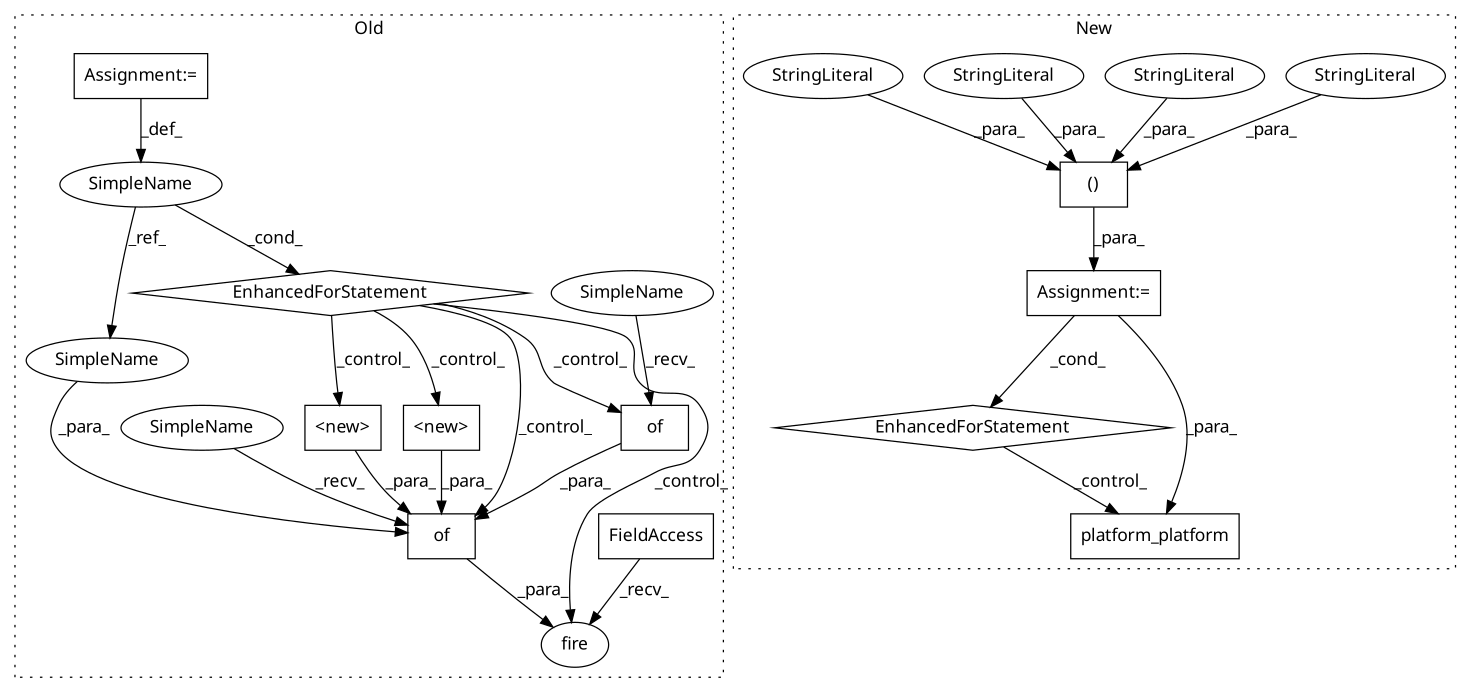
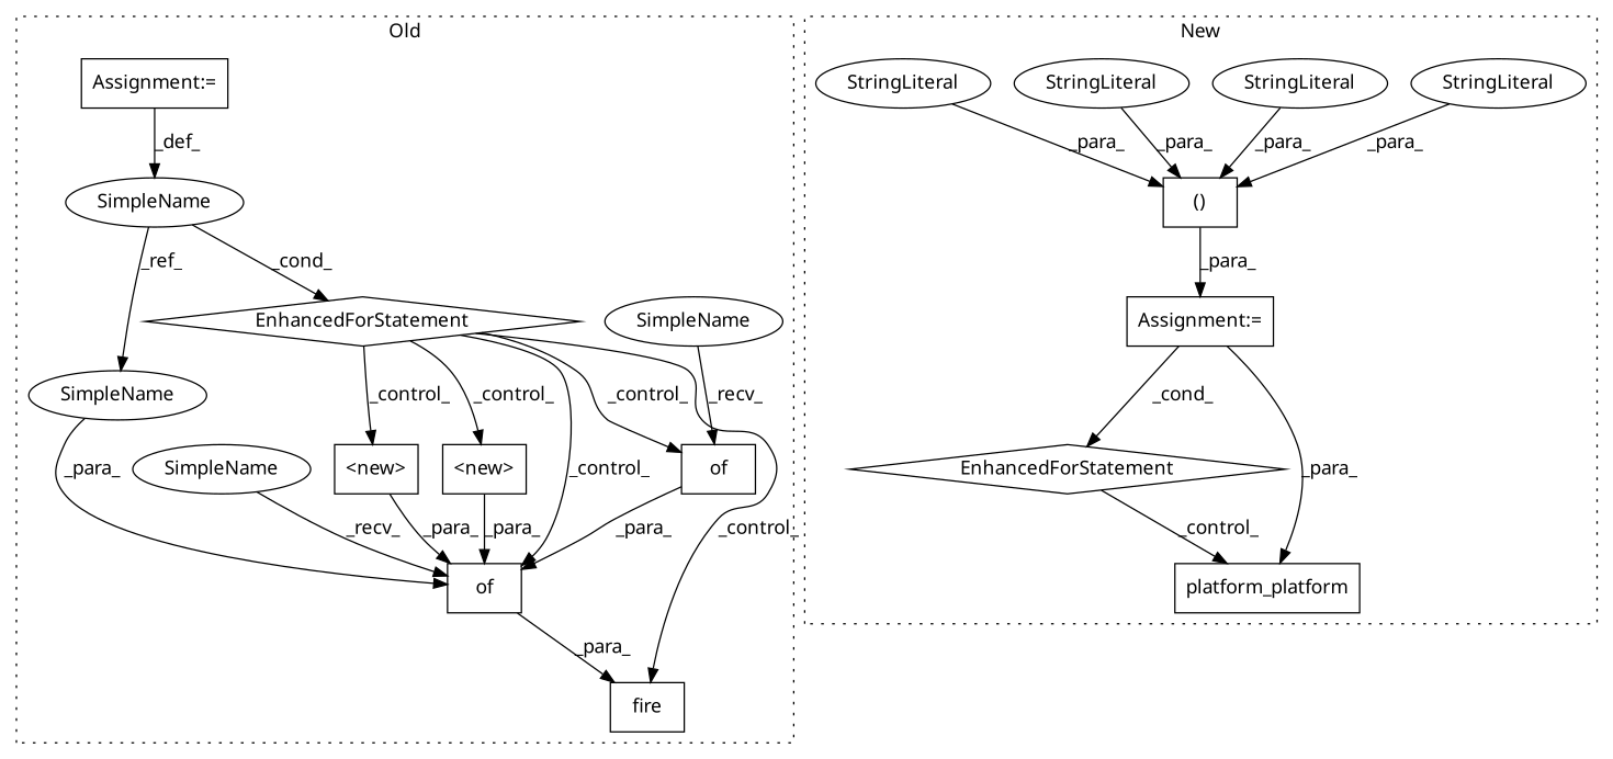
  digraph {
    fontname="Noto Sans"
    node [a=32 fontname="Noto Sans" l=8 s="4848,4969" shape=box]
    edge [fontname="Noto Sans"]
-   n1 [l="5,1" label=fire s="5095,5201" shape=ellipse]
-   n2 [a=22 label=FieldAccess s=5086]
+   n1 [l="5,1" label=fire s="5095,5201"]
    n3 [l="3,1" label=of s="5130,5200"]
    n4 [l=4 label=of s=5196]
    n5 [a=14 l=18 label="<new>" s=5133]
    n6 [a=70 l="74,2" label=EnhancedForStatement shape=diamond]
    n7 [a=42 l=17 label=SimpleName s=4929 shape=ellipse]
    n8 [a=14 l=21 label="<new>" s=5170]
    n9 [a=7 l="74,2" label="Assignment:="]
    n10 [a=42 l=17 label=SimpleName s=5152 shape=ellipse]
    n11 [a=42 l=3 label=SimpleName s=5192 shape=ellipse]
    n12 [a=42 l=3 label=SimpleName s=5126 shape=ellipse]
    n13 [a=70 l="53,3" label=EnhancedForStatement s="4324,4478" shape=diamond]
    n14 [a=7 l="53,3" label="Assignment:=" s="4324,4478"]
    n15 [l="14,1" label=platform_platform s="4499,4546"]
    n16 [a=106 l=77 label="()" s=4401]
    n17 [a=45 l=15 label=StringLiteral s=4463 shape=ellipse]
    n18 [a=45 label=StringLiteral s=4401 shape=ellipse]
    n19 [a=45 label=StringLiteral s=4422 shape=ellipse]
    n20 [a=45 l=7 label=StringLiteral s=4443 shape=ellipse]
    subgraph cluster_1 {
      label=Old
      style=dotted
      n1
-     n2
      n3
      n4
      n5
      n6
      n7
      n8
      n9
      n10
      n11
      n12
    }
    subgraph cluster_2 {
      label=New
      style=dotted
      n13
      n14
      n15
      n16
      n17
      n18
      n19
      n20
    }
-   n2 -> n1 [label=_recv_]
    n3 -> n1 [label=_para_]
    n4 -> n3 [label=_para_]
    n5 -> n3 [label=_para_]
    n6 -> n1 [label=_control_]
    n6 -> n3 [label=_control_]
    n6 -> n4 [label=_control_]
    n6 -> n5 [label=_control_]
    n6 -> n8 [label=_control_]
    n7 -> n6 [label=_cond_]
    n7 -> n10 [label=_ref_]
    n8 -> n3 [label=_para_]
    n9 -> n7 [label=_def_]
    n10 -> n3 [label=_para_]
    n11 -> n4 [label=_recv_]
    n12 -> n3 [label=_recv_]
    n13 -> n15 [label=_control_]
    n14 -> n13 [label=_cond_]
    n14 -> n15 [label=_para_]
    n16 -> n14 [label=_para_]
    n17 -> n16 [label=_para_]
    n18 -> n16 [label=_para_]
    n19 -> n16 [label=_para_]
    n20 -> n16 [label=_para_]
  }
